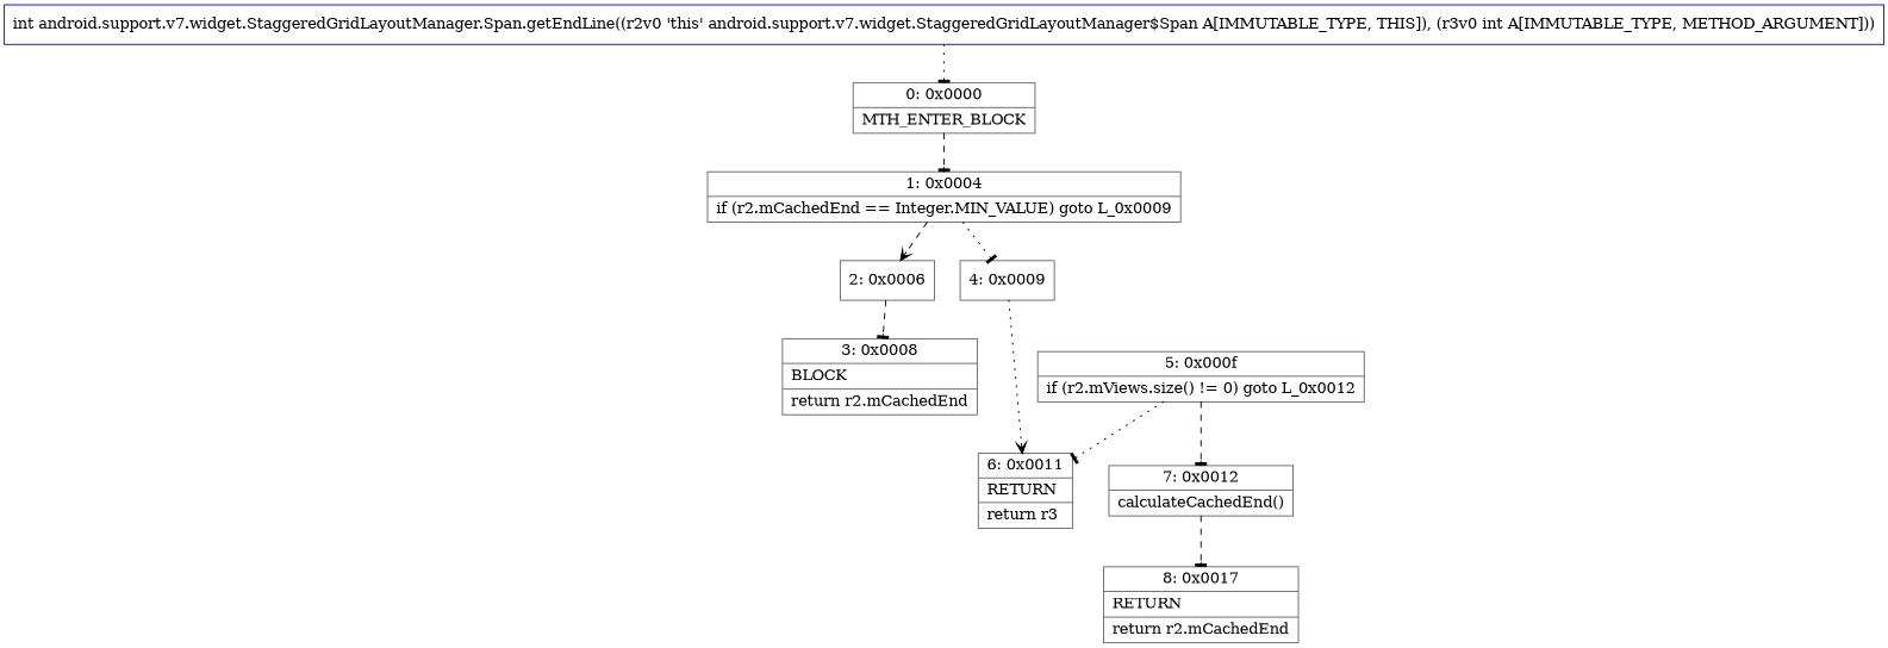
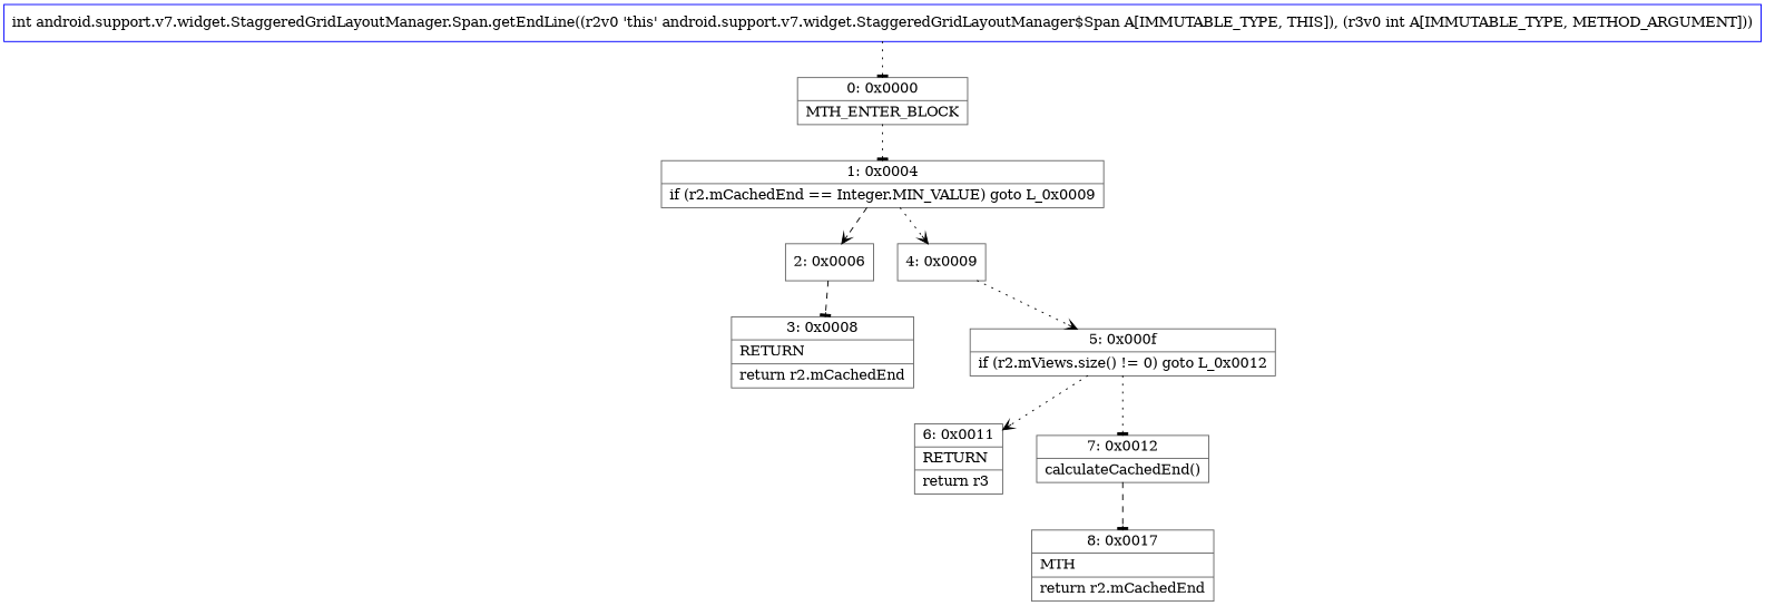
  digraph {
    fontname="DejaVu Serif"
    node [color=gray40 fontname="DejaVu Serif" shape=record]
    edge [arrowhead=tee fontname="DejaVu Serif" style=dashed]
    n1 [label="{0\:\ 0x0000|MTH_ENTER_BLOCK\l}"]
    n2 [label="{1\:\ 0x0004|if (r2.mCachedEnd == Integer.MIN_VALUE) goto L_0x0009\l}"]
    n3 [label="{2\:\ 0x0006}"]
    n4 [label="{4\:\ 0x0009}"]
-   n5 [label="{3\:\ 0x0008|BLOCK\l|return r2.mCachedEnd\l}"]
+   n5 [label="{3\:\ 0x0008|RETURN\l|return r2.mCachedEnd\l}"]
    n6 [label="{5\:\ 0x000f|if (r2.mViews.size() != 0) goto L_0x0012\l}"]
    n7 [label="{6\:\ 0x0011|RETURN\l|return r3\l}"]
    n8 [label="{7\:\ 0x0012|calculateCachedEnd()\l}"]
-   n9 [label="{8\:\ 0x0017|RETURN\l|return r2.mCachedEnd\l}"]
+   n9 [label="{8\:\ 0x0017|MTH\l|return r2.mCachedEnd\l}"]
    n10 [color=blue label="{int android.support.v7.widget.StaggeredGridLayoutManager.Span.getEndLine((r2v0 'this' android.support.v7.widget.StaggeredGridLayoutManager$Span A[IMMUTABLE_TYPE, THIS]), (r3v0 int A[IMMUTABLE_TYPE, METHOD_ARGUMENT])) }"]
-   n1 -> n2
+   n1 -> n2 [style=dotted]
    n2 -> n3 [arrowhead=vee]
-   n2 -> n4 [style=dotted]
+   n2 -> n4 [arrowhead=vee style=dotted]
    n3 -> n5
-   n4 -> n7 [arrowhead=vee style=dotted]
-   n6 -> n7 [style=dotted]
-   n6 -> n8
+   n4 -> n6 [arrowhead=vee style=dotted]
+   n6 -> n7 [arrowhead=vee style=dotted]
+   n6 -> n8 [style=dotted]
    n8 -> n9
    n10 -> n1 [style=dotted]
  }
